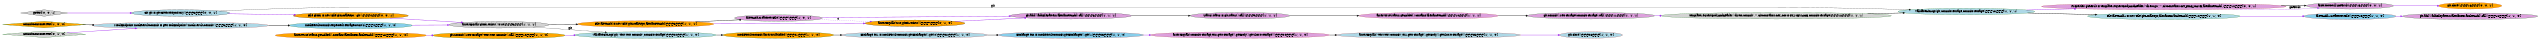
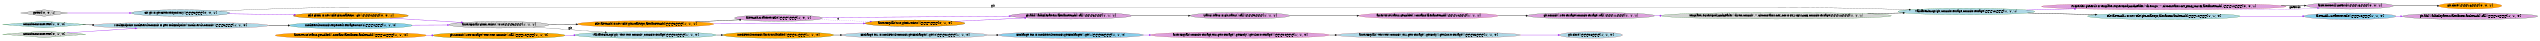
  digraph {
    rankdir=LR
    node [color=darkgreen fillcolor=lightblue shape=ellipse style=filled]
    edge [arrowhead=dot color=purple style=bold]
    n1 [color=brown label="assertEquals(\"Test test Commit\",ex1.getMessage().getBody().getShortMessage())@@@25@@@['1', '1', '0']"]
    n2 [color=brown label="git.close()@@@26@@@['1', '1', '0']"]
    n3 [color=brown label="MockEndpoint mockResultCommit = getMockEndpoint(\"mock:result-commit\")@@@3@@@['1', '1', '0']"]
    n4 [fillcolor=skyblue label="mockResultCommit.expectedMessageCount(2)@@@4@@@['1', '1', '0']"]
    n5 [color=black fillcolor=lightgrey label="assertEquals(gitDir.exists(),true)@@@5@@@['1', '1', '1']"]
    n6 [label="validateGitLogs(git,commitMessage,commitMessage)@@@13@@@['1', '1', '1']"]
    n7 [color=brown fillcolor=plum label="Properties gcResult = template.requestBodyAndHeader(\"direct:gc\",\"\",GitConstants.GIT_FILE_NAME,filenameToAdd,)@@@14@@@['0', '0', '1']"]
    n8 [label="File fileToAdd1 = new File(gitLocalRepo,filenameBranchToAdd)@@@14@@@['1', '1', '0']"]
    n9 [fillcolor=plum label="assertNotNull(gcResult)@@@15@@@['0', '0', '1']"]
    n10 [color=brown fillcolor=skyblue label="fileToAdd1.createNewFile()@@@15@@@['1', '1', '0']"]
    n11 [fillcolor=orange label="mockResultCommit.assertIsSatisfied()@@@21@@@['1', '1', '0']"]
    n12 [color=brown label="Exchange ex1 = mockResultCommit.getExchanges().get(0)@@@22@@@['1', '1', '0']"]
    n13 [color=brown fillcolor=skyblue label="Exchange ex2 = mockResultCommit.getExchanges().get(1)@@@23@@@['1', '1', '0']"]
    n14 [color=brown fillcolor=plum label="assertEquals(commitMessage,ex2.getMessage().getBody().getShortMessage())@@@24@@@['1', '1', '0']"]
    n15 [fillcolor=plum label="fileToAdd.createNewFile()@@@7@@@['1', '0', '1']"]
    n16 [color=black fillcolor=orange label="assertEquals(true,gitDir.exists())@@@7@@@['0', '1', '0']"]
    n17 [color=black fillcolor=plum label="git.add().addFilepattern(filenameToAdd).call()@@@8@@@['1', '1', '1']"]
    n18 [fillcolor=plum label="Status status = git.status().call()@@@9@@@['1', '1', '1']"]
    n19 [color=brown fillcolor=orange label="git.close()@@@16@@@['0', '0', '1']"]
    n20 [fillcolor=lightgrey label="template.requestBodyAndHeader(\"direct:commit\",\"\",GitConstants.GIT_COMMIT_MESSAGE,commitMessage)@@@12@@@['1', '1', '1']"]
    n21 [color=black label="Git git = getGitTestRepository()@@@3@@@['0', '0', '1']"]
    n22 [color=black fillcolor=orange label="File gitDir = new File(gitLocalRepo,\".git\")@@@4@@@['0', '0', '1']"]
    n23 [label="validateGitLogs(git,\"Test test Commit\",commitMessage)@@@20@@@['1', '1', '0']"]
    n24 [color=brown fillcolor=orange label="File fileToAdd = new File(gitLocalRepo,filenameToAdd)@@@6@@@['1', '1', '1']"]
    n25 [fillcolor=plum label="git.add().addFilepattern(filenameBranchToAdd).call()@@@16@@@['1', '1', '0']"]
    n26 [color=black fillcolor=lightgrey label="gcTest['0', '0', '1']" shape=diamond]
    n27 [color=brown fillcolor=orange label="assertTrue(status.getAdded().contains(filenameBranchToAdd))@@@18@@@['1', '1', '0']"]
    n28 [fillcolor=orange label="git.commit().setMessage(\"Test test Commit\").call()@@@19@@@['1', '1', '0']"]
    n29 [fillcolor=lightgrey label="commitConsumerTest['0', '1', '0']" shape=diamond]
    n30 [fillcolor=plum label="git.commit().setMessage(commitMessage).call()@@@11@@@['1', '1', '1']"]
-   n31 [fillcolor=orange label="commitConsumerTest['1', '0', '0']" shape=diamond]
+   n31 [label="commitConsumerTest['1', '0', '0']" shape=diamond]
    n32 [color=brown fillcolor=plum label="assertTrue(status.getAdded().contains(filenameToAdd))@@@10@@@['1', '1', '1']"]
    n1 -> n2
    n3 -> n4 [color=black]
    n4 -> n5 [arrowhead=normal]
    n5 -> n23 [arrowhead=normal color=black label=git style=solid]
    n5 -> n24 [arrowhead=normal color=black]
    n6 -> n7
    n6 -> n8 [arrowhead=normal color=black]
    n7 -> n9 [arrowhead=normal color=black]
    n7 -> n9 [arrowhead=normal label=gcResult style=solid]
    n8 -> n10
-   n9 -> n19
+   n9 -> n19 [color=black]
    n10 -> n25 [arrowhead=normal]
    n11 -> n12 [arrowhead=normal color=black]
    n12 -> n13 [color=black]
    n13 -> n14
    n14 -> n1 [color=black]
    n15 -> n16 [arrowhead=normal label=4 style=dashed]
    n15 -> n17 [arrowhead=normal]
    n16 -> n17
    n17 -> n18 [arrowhead=normal color=black]
    n18 -> n32 [arrowhead=normal color=black]
    n20 -> n6 [color=black]
    n21 -> n6 [color=black label=git style=solid]
    n21 -> n22
    n22 -> n5
    n23 -> n11 [arrowhead=normal color=black]
    n24 -> n15 [color=black]
    n24 -> n16 [arrowhead=normal]
-   n26 -> n21
+   n26 -> n21 [arrowhead=normal]
    n27 -> n28
    n28 -> n23
    n29 -> n3 [arrowhead=normal]
    n30 -> n20
    n31 -> n3 [color=black]
    n32 -> n30 [color=black]
  }
